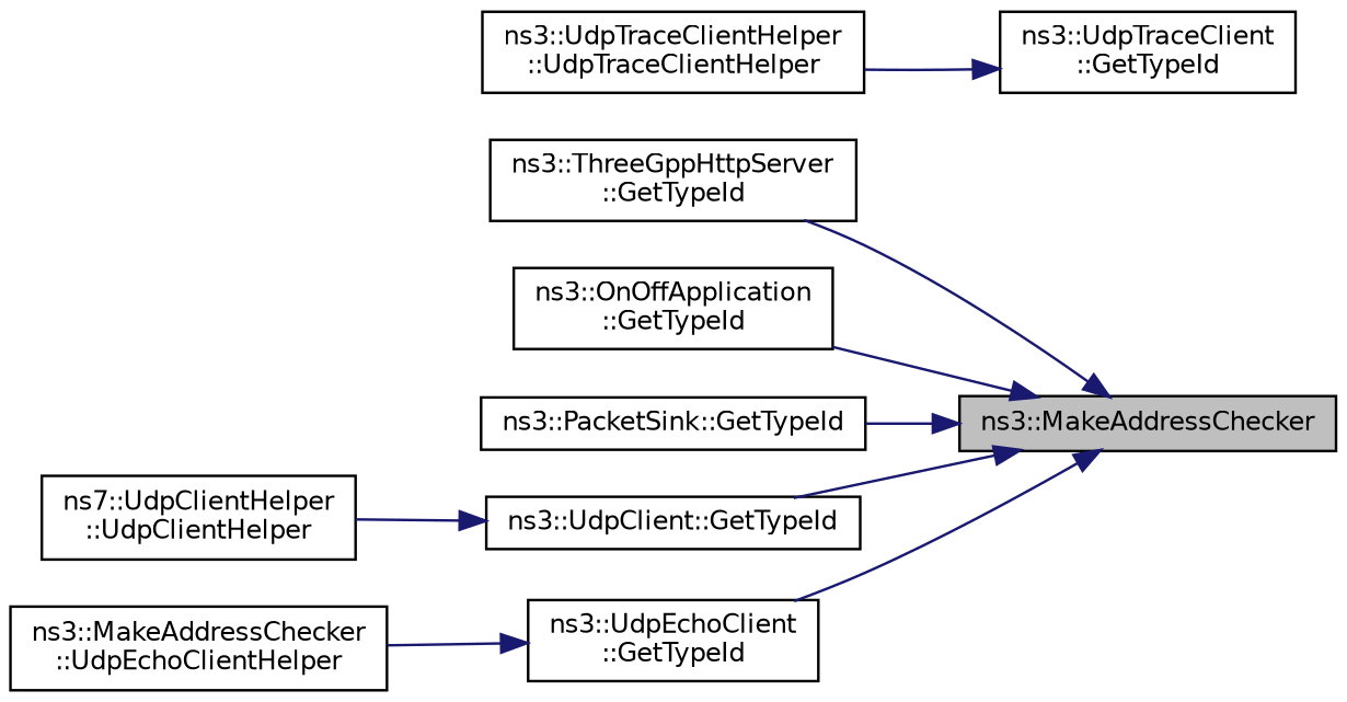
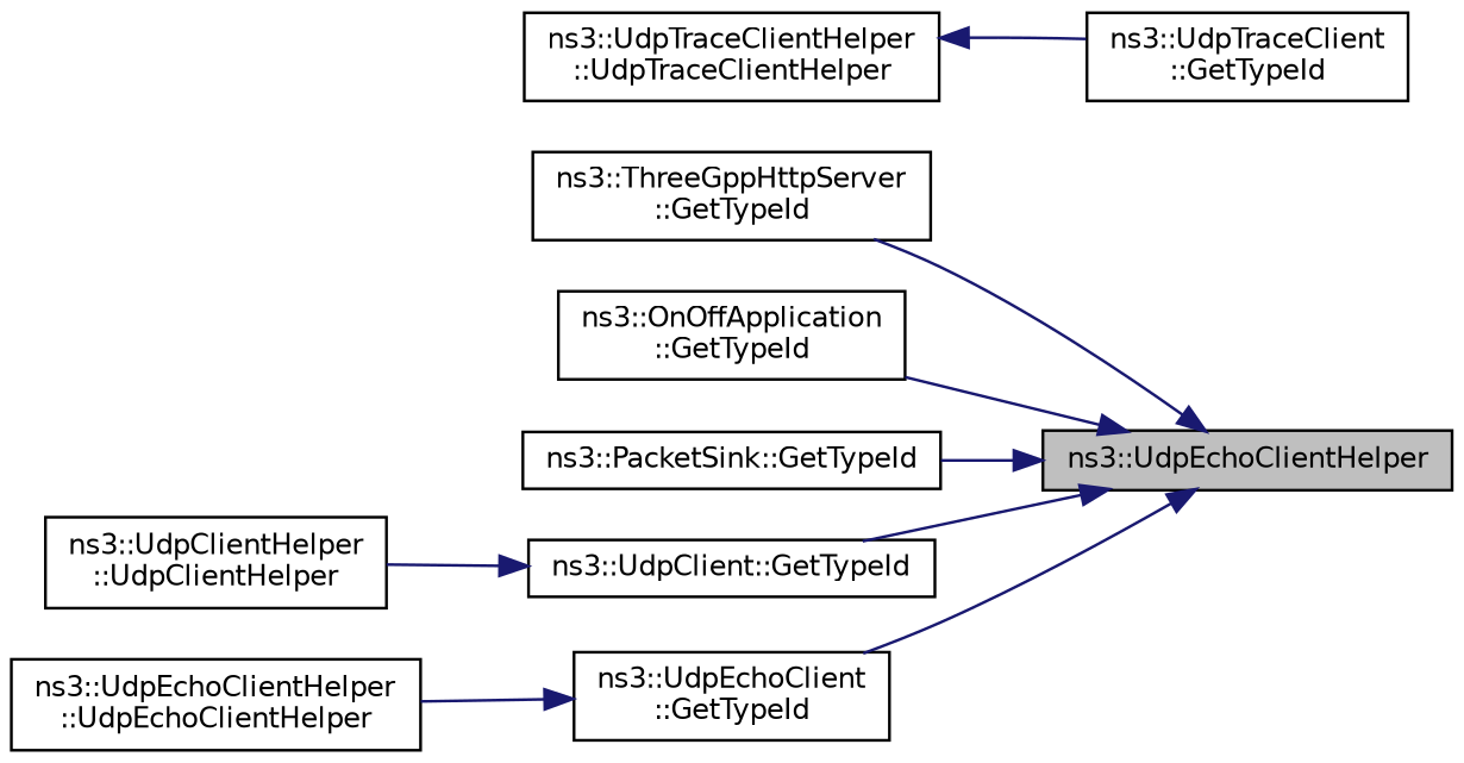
  digraph {
    rankdir=RL
    node [color=black fillcolor=white fontname=Helvetica fontsize=10 shape=record style=filled]
    edge [color=midnightblue dir=back fontname=Helvetica fontsize=10 labelfontname=Helvetica labelfontsize=10 style=solid]
-   n1 [fillcolor=grey75 fontcolor=black height=0.2 label="ns3::MakeAddressChecker" width=0.4]
+   n1 [fillcolor=grey75 fontcolor=black height=0.2 label="ns3::UdpEchoClientHelper" width=0.4]
    n2 [height=0.2 label="ns3::ThreeGppHttpServer\l::GetTypeId" width=0.4]
    n3 [height=0.2 label="ns3::OnOffApplication\l::GetTypeId" width=0.4]
    n4 [height=0.2 label="ns3::PacketSink::GetTypeId" width=0.4]
    n5 [height=0.2 label="ns3::UdpClient::GetTypeId" width=0.4]
    n6 [height=0.2 label="ns3::UdpEchoClient\l::GetTypeId" width=0.4]
-   n7 [height=0.2 label="ns7::UdpClientHelper\l::UdpClientHelper" width=0.4]
-   n8 [height=0.2 label="ns3::MakeAddressChecker\l::UdpEchoClientHelper" width=0.4]
+   n7 [height=0.2 label="ns3::UdpClientHelper\l::UdpClientHelper" width=0.4]
+   n8 [height=0.2 label="ns3::UdpEchoClientHelper\l::UdpEchoClientHelper" width=0.4]
    n9 [height=0.2 label="ns3::UdpTraceClient\l::GetTypeId" width=0.4]
    n10 [height=0.2 label="ns3::UdpTraceClientHelper\l::UdpTraceClientHelper" width=0.4]
    n1 -> n2
    n1 -> n3
    n1 -> n4
    n1 -> n5
    n1 -> n6
    n5 -> n7
    n6 -> n8
-   n9 -> n10
+   n10 -> n9
  }
